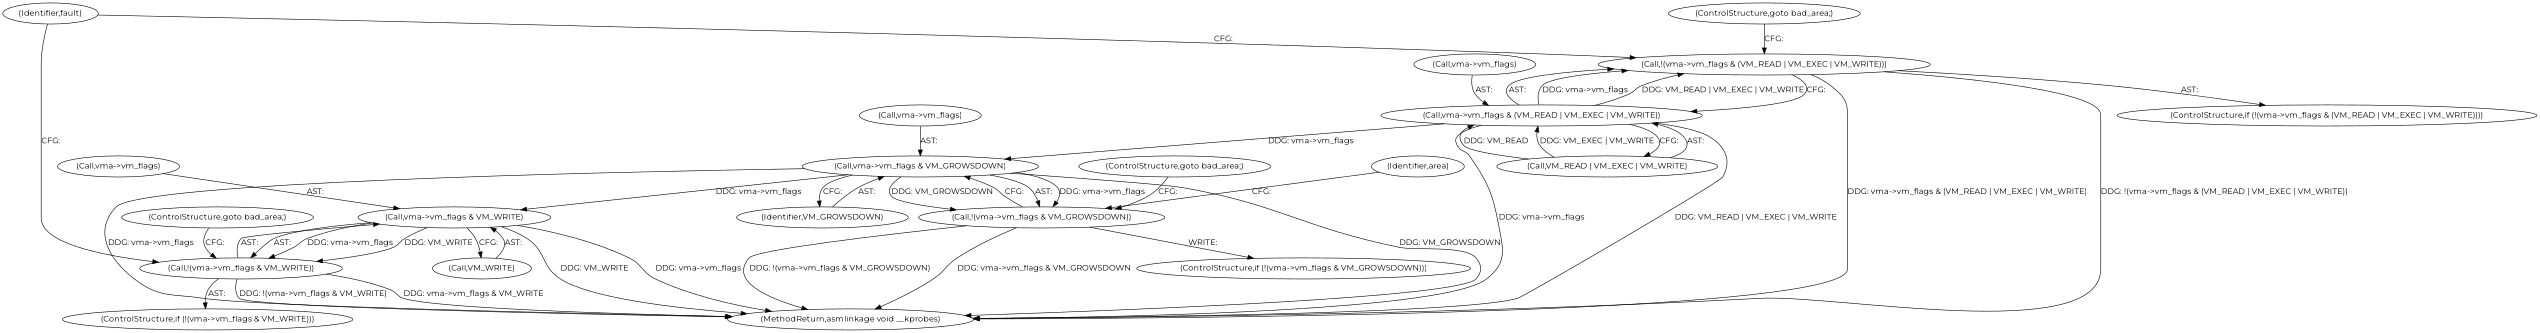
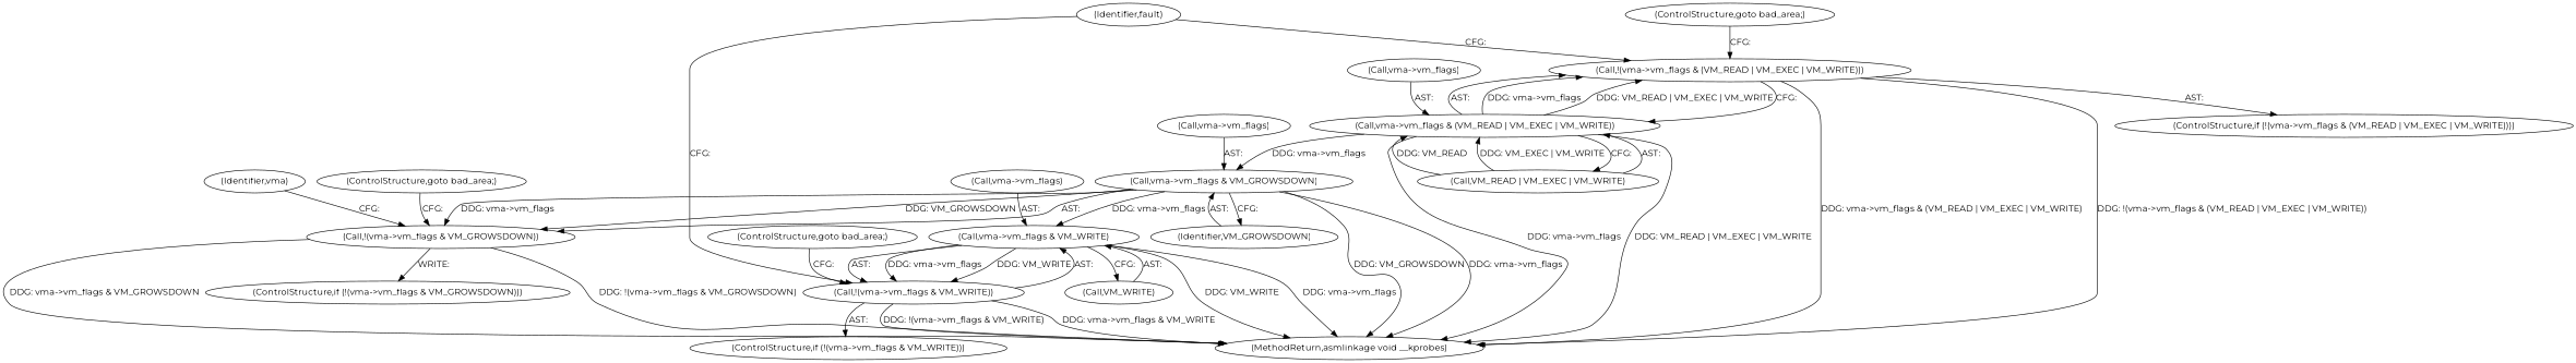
  digraph {
    fontname=Montserrat
    node [fontname=Montserrat]
    edge [fontname=Montserrat]
    n1 [label="(Call,vma->vm_flags & VM_GROWSDOWN)"]
    n2 [label="(Call,!(vma->vm_flags & VM_GROWSDOWN))"]
    n3 [label="(Call,vma->vm_flags & VM_WRITE)"]
    n4 [label="(MethodReturn,asmlinkage void __kprobes)"]
    n5 [label="(Identifier,VM_GROWSDOWN)"]
    n6 [label="(ControlStructure,if (!(vma->vm_flags & VM_GROWSDOWN)))"]
    n7 [label="(Call,!(vma->vm_flags & VM_WRITE))"]
    n8 [label="(Call,VM_WRITE)"]
    n9 [label="(Call,vma->vm_flags & (VM_READ | VM_EXEC | VM_WRITE))"]
    n10 [label="(Call,!(vma->vm_flags & (VM_READ | VM_EXEC | VM_WRITE)))"]
    n11 [label="(Call,VM_READ | VM_EXEC | VM_WRITE)"]
    n12 [label="(ControlStructure,if (!(vma->vm_flags & VM_WRITE)))"]
    n13 [label="(ControlStructure,if (!(vma->vm_flags & (VM_READ | VM_EXEC | VM_WRITE))))"]
    n14 [label="(Call,vma->vm_flags)"]
    n15 [label="(Identifier,fault)"]
    n16 [label="(Call,vma->vm_flags)"]
    n17 [label="(ControlStructure,goto bad_area;)"]
    n18 [label="(Call,vma->vm_flags)"]
-   n19 [label="(Identifier,area)"]
+   n19 [label="(Identifier,vma)"]
    n20 [label="(ControlStructure,goto bad_area;)"]
    n21 [label="(ControlStructure,goto bad_area;)"]
    n1 -> n2 [label="AST: "]
    n1 -> n2 [label="DDG: vma->vm_flags"]
    n1 -> n2 [label="DDG: VM_GROWSDOWN"]
    n1 -> n3 [label="DDG: vma->vm_flags"]
    n1 -> n4 [label="DDG: VM_GROWSDOWN"]
    n1 -> n4 [label="DDG: vma->vm_flags"]
    n1 -> n5 [label="CFG: "]
-   n2 -> n1 [label="CFG: "]
    n2 -> n4 [label="DDG: vma->vm_flags & VM_GROWSDOWN"]
    n2 -> n4 [label="DDG: !(vma->vm_flags & VM_GROWSDOWN)"]
    n2 -> n6 [label="WRITE: "]
    n3 -> n4 [label="DDG: VM_WRITE"]
    n3 -> n4 [label="DDG: vma->vm_flags"]
    n3 -> n7 [label="AST: "]
    n3 -> n7 [label="DDG: vma->vm_flags"]
    n3 -> n7 [label="DDG: VM_WRITE"]
    n3 -> n8 [label="CFG: "]
    n5 -> n1 [label="AST: "]
    n7 -> n3 [label="AST: "]
    n7 -> n4 [label="DDG: vma->vm_flags & VM_WRITE"]
    n7 -> n4 [label="DDG: !(vma->vm_flags & VM_WRITE)"]
    n7 -> n12 [label="AST: "]
    n8 -> n3 [label="AST: "]
    n9 -> n1 [label="DDG: vma->vm_flags"]
    n9 -> n4 [label="DDG: VM_READ | VM_EXEC | VM_WRITE"]
    n9 -> n4 [label="DDG: vma->vm_flags"]
    n9 -> n10 [label="AST: "]
    n9 -> n10 [label="DDG: vma->vm_flags"]
    n9 -> n10 [label="DDG: VM_READ | VM_EXEC | VM_WRITE"]
    n9 -> n11 [label="CFG: "]
    n10 -> n4 [label="DDG: vma->vm_flags & (VM_READ | VM_EXEC | VM_WRITE)"]
    n10 -> n4 [label="DDG: !(vma->vm_flags & (VM_READ | VM_EXEC | VM_WRITE))"]
    n10 -> n9 [label="CFG: "]
    n10 -> n13 [label="AST: "]
    n11 -> n9 [label="AST: "]
    n11 -> n9 [label="DDG: VM_READ"]
    n11 -> n9 [label="DDG: VM_EXEC | VM_WRITE"]
    n14 -> n1 [label="AST: "]
    n15 -> n7 [label="CFG: "]
    n15 -> n10 [label="CFG: "]
    n16 -> n9 [label="AST: "]
    n17 -> n7 [label="CFG: "]
    n18 -> n3 [label="AST: "]
    n19 -> n2 [label="CFG: "]
    n20 -> n10 [label="CFG: "]
    n21 -> n2 [label="CFG: "]
  }
